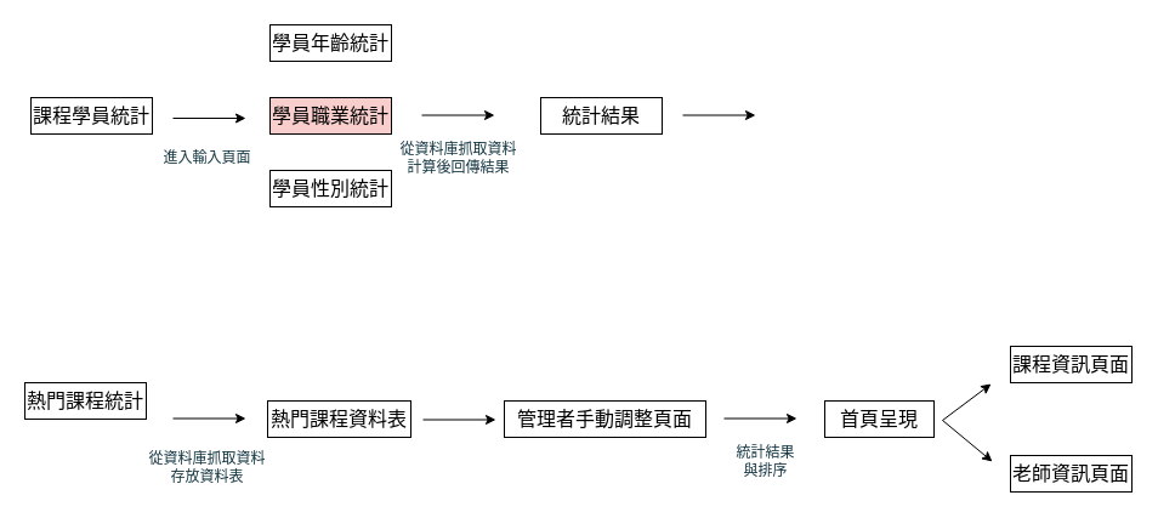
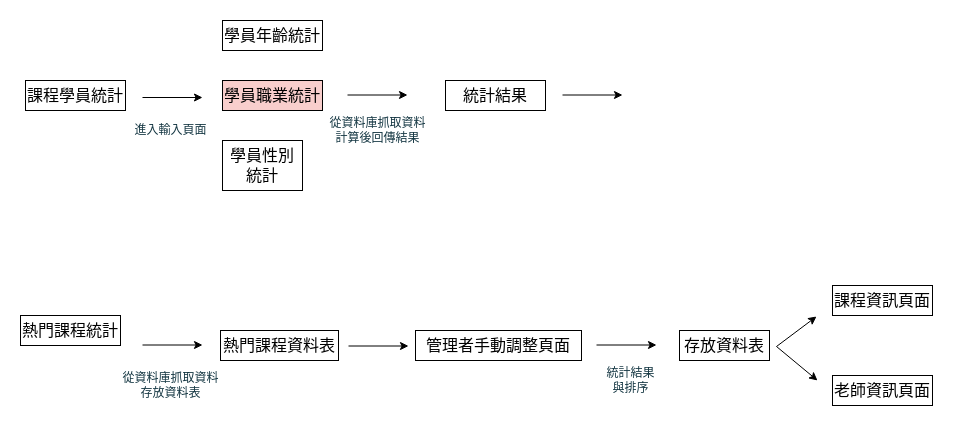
  <mxCell id="0" />
  <mxCell id="1" parent="0" />
  <mxCell id="2" value="&lt;font style=&quot;font-size: 16px&quot;&gt;課程學員統計&lt;/font&gt;" style="rounded=0;whiteSpace=wrap;html=1;" parent="1" vertex="1"><mxGeometry x="25" y="80" width="100" height="30" as="geometry" /></mxCell>
  <mxCell id="3" value="&lt;span style=&quot;font-size: 16px&quot;&gt;學員年齡統計&lt;/span&gt;" style="rounded=0;whiteSpace=wrap;html=1;" parent="1" vertex="1"><mxGeometry x="222" y="20" width="100" height="30" as="geometry" /></mxCell>
  <mxCell id="4" value="&lt;span style=&quot;font-size: 16px&quot;&gt;學員職業統計&lt;/span&gt;" style="rounded=0;whiteSpace=wrap;html=1;fillColor=#f8cecc;" parent="1" vertex="1"><mxGeometry x="222" y="80" width="100" height="30" as="geometry" /></mxCell>
- <mxCell id="5" value="&lt;span style=&quot;font-size: 16px&quot;&gt;學員性別統計&lt;/span&gt;" style="rounded=0;whiteSpace=wrap;html=1;" parent="1" vertex="1"><mxGeometry x="222" y="140" width="100" height="30" as="geometry" /></mxCell>
+ <mxCell id="5" value="&lt;span style=&quot;font-size: 16px&quot;&gt;學員性別統計&lt;/span&gt;" style="rounded=0;whiteSpace=wrap;html=1;" parent="1" vertex="1"><mxGeometry x="222" y="140" width="80" height="50" as="geometry" /></mxCell>
  <mxCell id="6" value="&lt;font style=&quot;font-size: 16px&quot;&gt;熱門課程統計&lt;/font&gt;" style="rounded=0;whiteSpace=wrap;html=1;" parent="1" vertex="1"><mxGeometry x="20" y="315" width="100" height="30" as="geometry" /></mxCell>
  <mxCell id="7" value="&lt;span style=&quot;font-size: 16px&quot;&gt;熱門課程資料表&lt;/span&gt;" style="rounded=0;whiteSpace=wrap;html=1;" parent="1" vertex="1"><mxGeometry x="220" y="330" width="118" height="30" as="geometry" /></mxCell>
  <mxCell id="8" value="&lt;span style=&quot;font-size: 16px&quot;&gt;課程資訊頁面&lt;/span&gt;" style="rounded=0;whiteSpace=wrap;html=1;" parent="1" vertex="1"><mxGeometry x="832" y="285" width="100" height="30" as="geometry" /></mxCell>
  <mxCell id="9" value="&lt;span style=&quot;font-size: 16px&quot;&gt;老師資訊頁面&lt;/span&gt;" style="rounded=0;whiteSpace=wrap;html=1;" parent="1" vertex="1"><mxGeometry x="832" y="375" width="100" height="30" as="geometry" /></mxCell>
  <mxCell id="10" value="&lt;span style=&quot;font-size: 16px&quot;&gt;統計結果&lt;/span&gt;" style="rounded=0;whiteSpace=wrap;html=1;" parent="1" vertex="1"><mxGeometry x="445" y="80" width="100" height="30" as="geometry" /></mxCell>
  <mxCell id="11" value="" style="endArrow=classic;html=1;rounded=0;fontSize=16;" parent="1" edge="1"><mxGeometry width="50" height="50" relative="1" as="geometry"><mxPoint x="142" y="97" as="sourcePoint" /><mxPoint x="202" y="97" as="targetPoint" /></mxGeometry></mxCell>
  <mxCell id="12" value="進入輸入頁面" style="text;html=1;align=center;verticalAlign=middle;resizable=0;points=[];autosize=1;strokeColor=none;fillColor=none;fontColor=#143642;" parent="1" vertex="1"><mxGeometry x="125" y="120" width="90" height="20" as="geometry" /></mxCell>
  <mxCell id="13" value="" style="endArrow=classic;html=1;rounded=0;fontSize=16;" parent="1" edge="1"><mxGeometry width="50" height="50" relative="1" as="geometry"><mxPoint x="347" y="94.5" as="sourcePoint" /><mxPoint x="407" y="94.5" as="targetPoint" /></mxGeometry></mxCell>
  <mxCell id="14" value="從資料庫抓取資料&lt;br&gt;計算後回傳結果" style="text;html=1;align=center;verticalAlign=middle;resizable=0;points=[];autosize=1;strokeColor=none;fillColor=none;fontColor=#143642;" parent="1" vertex="1"><mxGeometry x="322" y="115" width="110" height="30" as="geometry" /></mxCell>
  <mxCell id="15" value="" style="endArrow=classic;html=1;rounded=0;fontSize=16;" parent="1" edge="1"><mxGeometry width="50" height="50" relative="1" as="geometry"><mxPoint x="562" y="94.5" as="sourcePoint" /><mxPoint x="622" y="94.5" as="targetPoint" /></mxGeometry></mxCell>
  <mxCell id="16" value="" style="endArrow=classic;html=1;rounded=0;fontSize=16;" parent="1" edge="1"><mxGeometry width="50" height="50" relative="1" as="geometry"><mxPoint x="142" y="344.5" as="sourcePoint" /><mxPoint x="202" y="344.5" as="targetPoint" /></mxGeometry></mxCell>
  <mxCell id="17" value="從資料庫抓取資料&lt;br&gt;存放資料表" style="text;html=1;align=center;verticalAlign=middle;resizable=0;points=[];autosize=1;strokeColor=none;fillColor=none;fontColor=#143642;" parent="1" vertex="1"><mxGeometry x="115" y="370" width="110" height="30" as="geometry" /></mxCell>
  <mxCell id="18" value="&lt;span style=&quot;font-size: 16px&quot;&gt;管理者手動調整頁面&lt;/span&gt;" style="rounded=0;whiteSpace=wrap;html=1;" parent="1" vertex="1"><mxGeometry x="415" y="330" width="166" height="30" as="geometry" /></mxCell>
  <mxCell id="19" value="" style="endArrow=classic;html=1;rounded=0;fontSize=16;" parent="1" edge="1"><mxGeometry width="50" height="50" relative="1" as="geometry"><mxPoint x="348" y="345.5" as="sourcePoint" /><mxPoint x="408" y="345.5" as="targetPoint" /></mxGeometry></mxCell>
  <mxCell id="20" value="統計結果&lt;br&gt;與排序" style="text;html=1;align=center;verticalAlign=middle;resizable=0;points=[];autosize=1;strokeColor=none;fillColor=none;fontColor=#143642;" parent="1" vertex="1"><mxGeometry x="575" y="365" width="110" height="30" as="geometry" /></mxCell>
  <mxCell id="21" value="" style="endArrow=classic;html=1;rounded=0;fontSize=16;" parent="1" edge="1"><mxGeometry width="50" height="50" relative="1" as="geometry"><mxPoint x="596" y="344.5" as="sourcePoint" /><mxPoint x="656" y="344.5" as="targetPoint" /></mxGeometry></mxCell>
- <mxCell id="22" value="&lt;span style=&quot;font-size: 16px&quot;&gt;首頁呈現&lt;br&gt;&lt;/span&gt;" style="rounded=0;whiteSpace=wrap;html=1;" parent="1" vertex="1"><mxGeometry x="679" y="330" width="90" height="30" as="geometry" /></mxCell>
+ <mxCell id="22" value="&lt;span style=&quot;font-size: 16px&quot;&gt;存放資料表&lt;br&gt;&lt;/span&gt;" style="rounded=0;whiteSpace=wrap;html=1;" parent="1" vertex="1"><mxGeometry x="679" y="330" width="90" height="30" as="geometry" /></mxCell>
  <mxCell id="23" value="" style="endArrow=classic;html=1;rounded=0;fontSize=16;" parent="1" edge="1"><mxGeometry width="50" height="50" relative="1" as="geometry"><mxPoint x="776" y="346" as="sourcePoint" /><mxPoint x="816" y="316" as="targetPoint" /></mxGeometry></mxCell>
  <mxCell id="24" value="" style="endArrow=classic;html=1;rounded=0;fontSize=16;" parent="1" edge="1"><mxGeometry width="50" height="50" relative="1" as="geometry"><mxPoint x="776" y="346" as="sourcePoint" /><mxPoint x="817" y="380" as="targetPoint" /></mxGeometry></mxCell>
